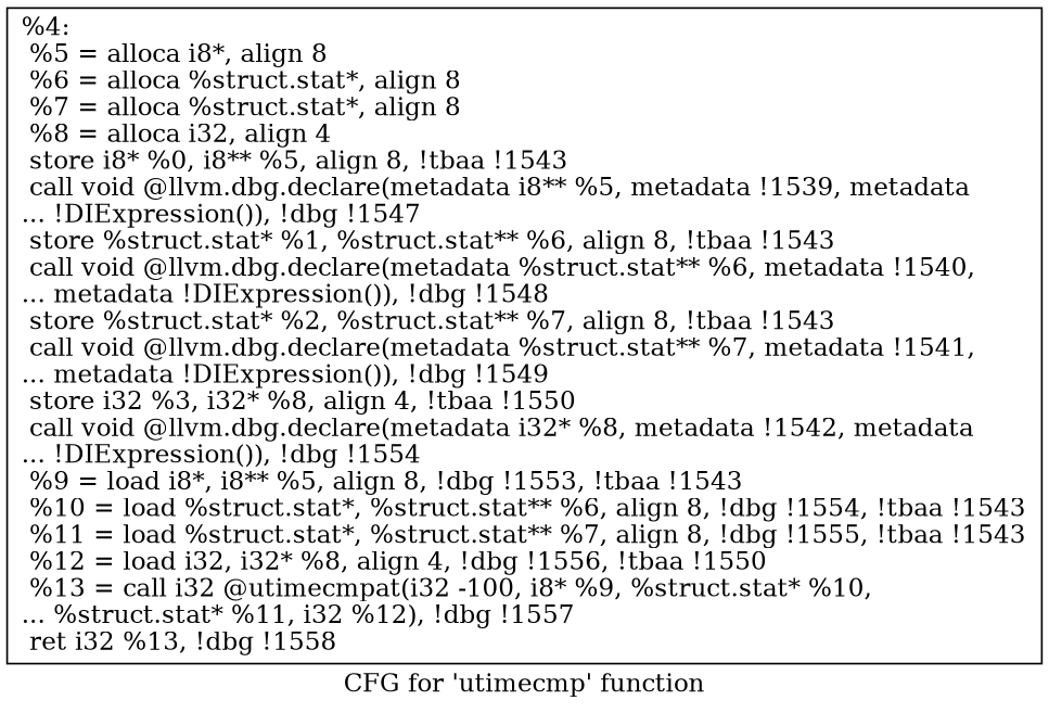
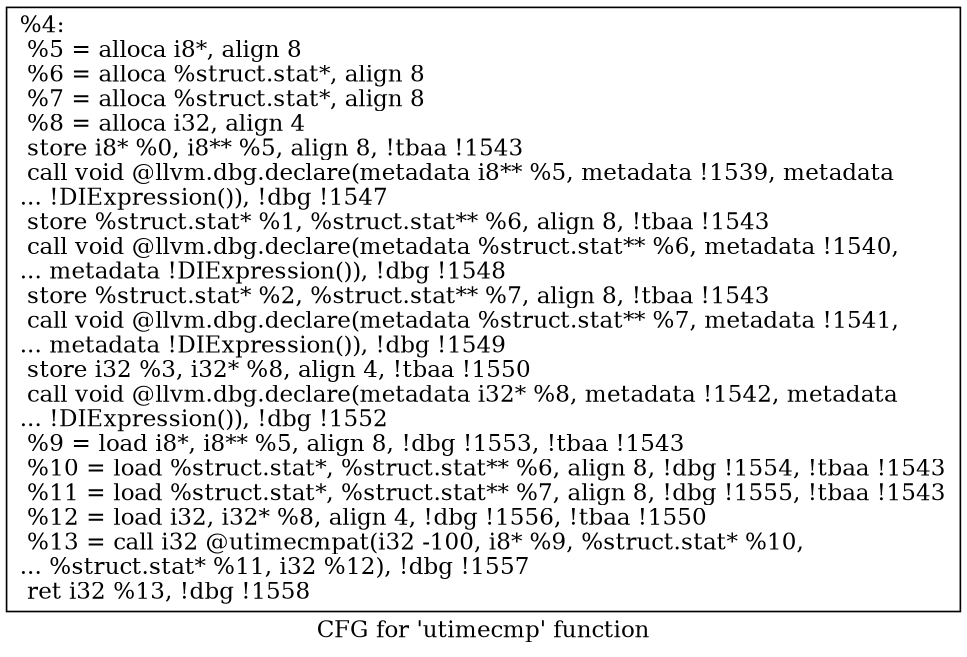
  digraph {
    label="CFG for 'utimecmp' function"
-   n1 [label="{%4:\l  %5 = alloca i8*, align 8\l  %6 = alloca %struct.stat*, align 8\l  %7 = alloca %struct.stat*, align 8\l  %8 = alloca i32, align 4\l  store i8* %0, i8** %5, align 8, !tbaa !1543\l  call void @llvm.dbg.declare(metadata i8** %5, metadata !1539, metadata\l... !DIExpression()), !dbg !1547\l  store %struct.stat* %1, %struct.stat** %6, align 8, !tbaa !1543\l  call void @llvm.dbg.declare(metadata %struct.stat** %6, metadata !1540,\l... metadata !DIExpression()), !dbg !1548\l  store %struct.stat* %2, %struct.stat** %7, align 8, !tbaa !1543\l  call void @llvm.dbg.declare(metadata %struct.stat** %7, metadata !1541,\l... metadata !DIExpression()), !dbg !1549\l  store i32 %3, i32* %8, align 4, !tbaa !1550\l  call void @llvm.dbg.declare(metadata i32* %8, metadata !1542, metadata\l... !DIExpression()), !dbg !1554\l  %9 = load i8*, i8** %5, align 8, !dbg !1553, !tbaa !1543\l  %10 = load %struct.stat*, %struct.stat** %6, align 8, !dbg !1554, !tbaa !1543\l  %11 = load %struct.stat*, %struct.stat** %7, align 8, !dbg !1555, !tbaa !1543\l  %12 = load i32, i32* %8, align 4, !dbg !1556, !tbaa !1550\l  %13 = call i32 @utimecmpat(i32 -100, i8* %9, %struct.stat* %10,\l... %struct.stat* %11, i32 %12), !dbg !1557\l  ret i32 %13, !dbg !1558\l}" shape=record]
+   n1 [label="{%4:\l  %5 = alloca i8*, align 8\l  %6 = alloca %struct.stat*, align 8\l  %7 = alloca %struct.stat*, align 8\l  %8 = alloca i32, align 4\l  store i8* %0, i8** %5, align 8, !tbaa !1543\l  call void @llvm.dbg.declare(metadata i8** %5, metadata !1539, metadata\l... !DIExpression()), !dbg !1547\l  store %struct.stat* %1, %struct.stat** %6, align 8, !tbaa !1543\l  call void @llvm.dbg.declare(metadata %struct.stat** %6, metadata !1540,\l... metadata !DIExpression()), !dbg !1548\l  store %struct.stat* %2, %struct.stat** %7, align 8, !tbaa !1543\l  call void @llvm.dbg.declare(metadata %struct.stat** %7, metadata !1541,\l... metadata !DIExpression()), !dbg !1549\l  store i32 %3, i32* %8, align 4, !tbaa !1550\l  call void @llvm.dbg.declare(metadata i32* %8, metadata !1542, metadata\l... !DIExpression()), !dbg !1552\l  %9 = load i8*, i8** %5, align 8, !dbg !1553, !tbaa !1543\l  %10 = load %struct.stat*, %struct.stat** %6, align 8, !dbg !1554, !tbaa !1543\l  %11 = load %struct.stat*, %struct.stat** %7, align 8, !dbg !1555, !tbaa !1543\l  %12 = load i32, i32* %8, align 4, !dbg !1556, !tbaa !1550\l  %13 = call i32 @utimecmpat(i32 -100, i8* %9, %struct.stat* %10,\l... %struct.stat* %11, i32 %12), !dbg !1557\l  ret i32 %13, !dbg !1558\l}" shape=record]
  }
